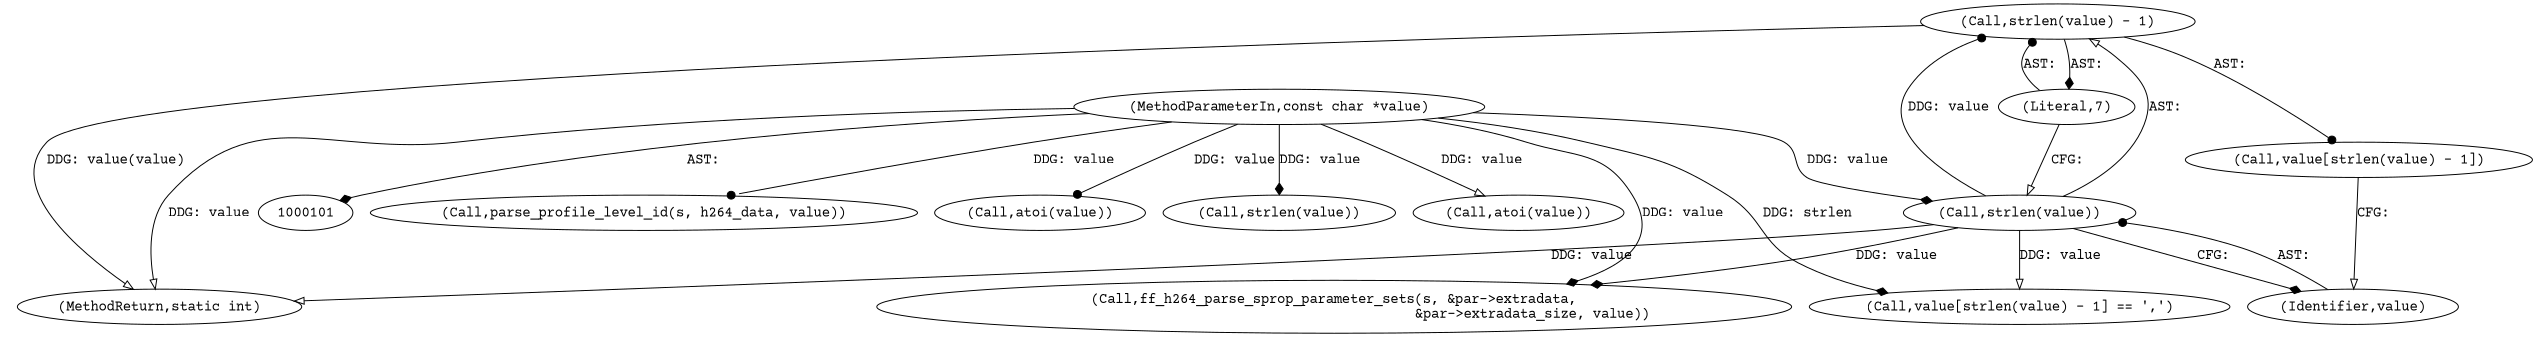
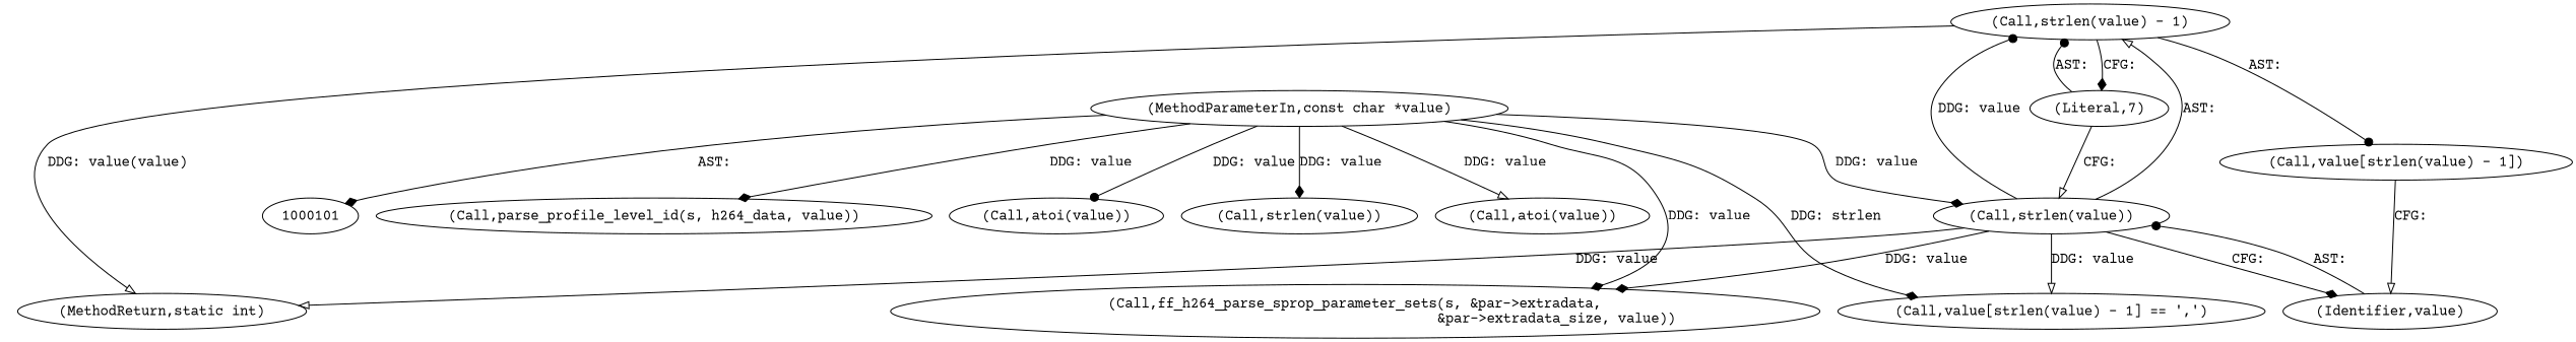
  digraph {
    fontname="Courier Prime"
    node [fontname="Courier Prime"]
    edge [arrowhead=diamond fontname="Courier Prime"]
    n1 [label="(Call,strlen(value) - 1)"]
    n2 [label="(MethodReturn,static int)"]
    n3 [label="(Literal,7)"]
    n4 [label="(Call,value[strlen(value) - 1])"]
    n5 [label="(Call,strlen(value))"]
    n6 [label="(Identifier,value)"]
    n7 [label="(Call,ff_h264_parse_sprop_parameter_sets(s, &par->extradata,\n                                                 &par->extradata_size, value))"]
    n8 [label="(Call,value[strlen(value) - 1] == ',')"]
    n9 [label="(MethodParameterIn,const char *value)"]
    n10 [label="(Call,parse_profile_level_id(s, h264_data, value))"]
    n11 [label="(Call,atoi(value))"]
    n12 [label="(Call,strlen(value))"]
    n13 [label="(Call,atoi(value))"]
    1000101
    n1 -> n2 [arrowhead=onormal label="DDG: value(value)"]
-   n1 -> n3 [label="AST: "]
+   n1 -> n3 [label="CFG: "]
    n1 -> n4 [arrowhead=dot label="AST: "]
    n3 -> n1 [arrowhead=dot label="AST: "]
    n3 -> n5 [arrowhead=onormal label="CFG: "]
    n4 -> n6 [arrowhead=onormal label="CFG: "]
    n5 -> n1 [arrowhead=onormal label="AST: "]
    n5 -> n1 [arrowhead=dot label="DDG: value"]
    n5 -> n2 [arrowhead=onormal label="DDG: value"]
    n5 -> n6 [label="CFG: "]
    n5 -> n7 [label="DDG: value"]
    n5 -> n8 [arrowhead=onormal label="DDG: value"]
    n6 -> n5 [arrowhead=dot label="AST: "]
-   n9 -> n2 [arrowhead=onormal label="DDG: value"]
    n9 -> n5 [label="DDG: value"]
    n9 -> n7 [label="DDG: value"]
    n9 -> n8 [label="DDG: strlen"]
-   n9 -> n10 [arrowhead=dot label="DDG: value"]
+   n9 -> n10 [label="DDG: value"]
    n9 -> n11 [arrowhead=dot label="DDG: value"]
    n9 -> n12 [label="DDG: value"]
    n9 -> n13 [arrowhead=onormal label="DDG: value"]
    n9 -> 1000101 [label="AST: "]
  }
